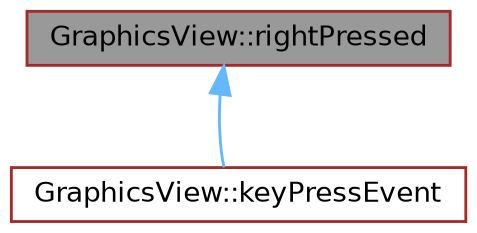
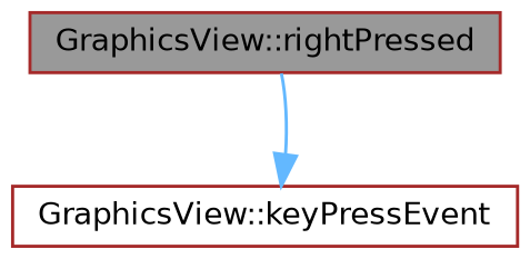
  digraph {
    rankdir=TB
    node [color=brown fontname=Helvetica fontsize=10 shape=box style=filled]
    n1 [fillcolor=grey60 fontcolor=black height=0.2 label="GraphicsView::rightPressed" width=0.4]
    n2 [fillcolor=white height=0.2 label="GraphicsView::keyPressEvent" width=0.4]
-   n1 -> n2 [color=steelblue1 dir=back fontname=Helvetica fontsize=10 labelfontname=Helvetica labelfontsize=10 style=solid]
+   n2 -> n1 [color=steelblue1 dir=back fontname=Helvetica fontsize=10 labelfontname=Helvetica labelfontsize=10 style=solid]
  }
